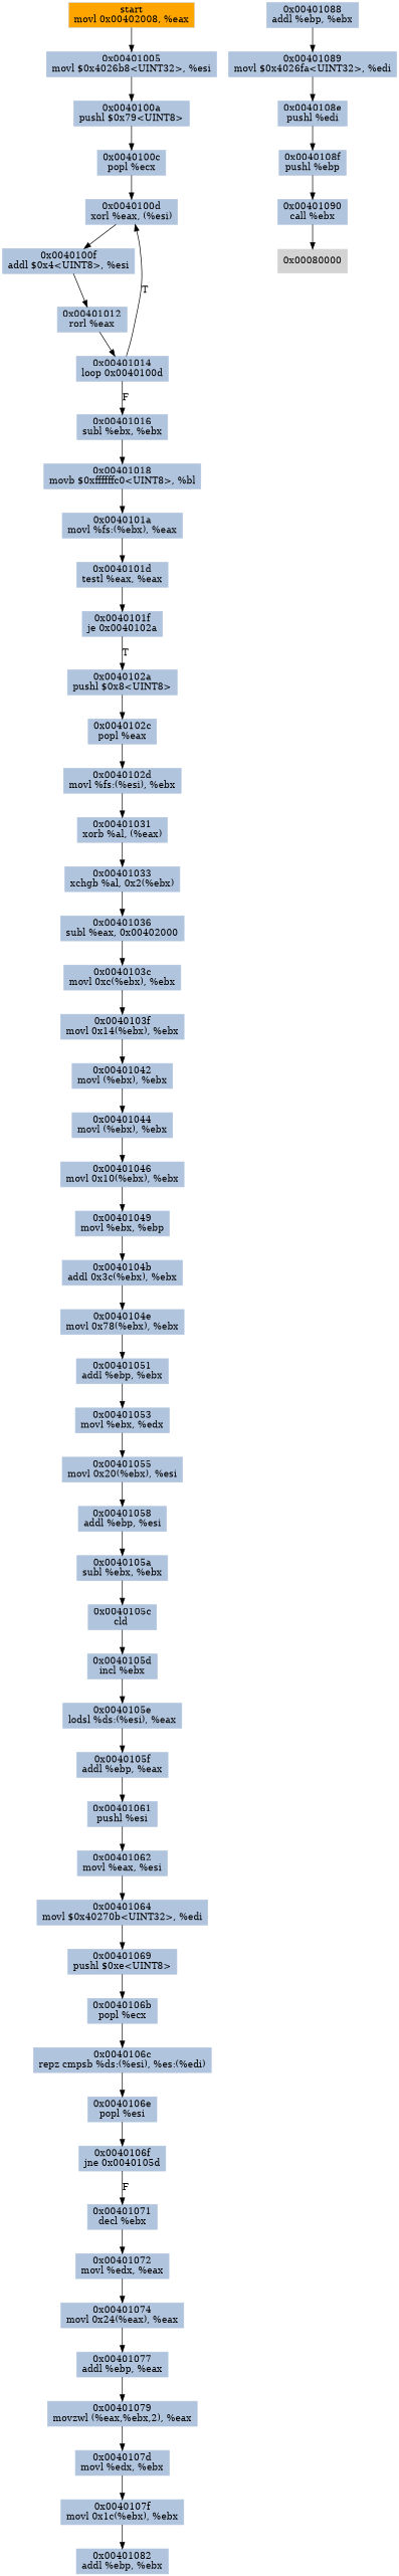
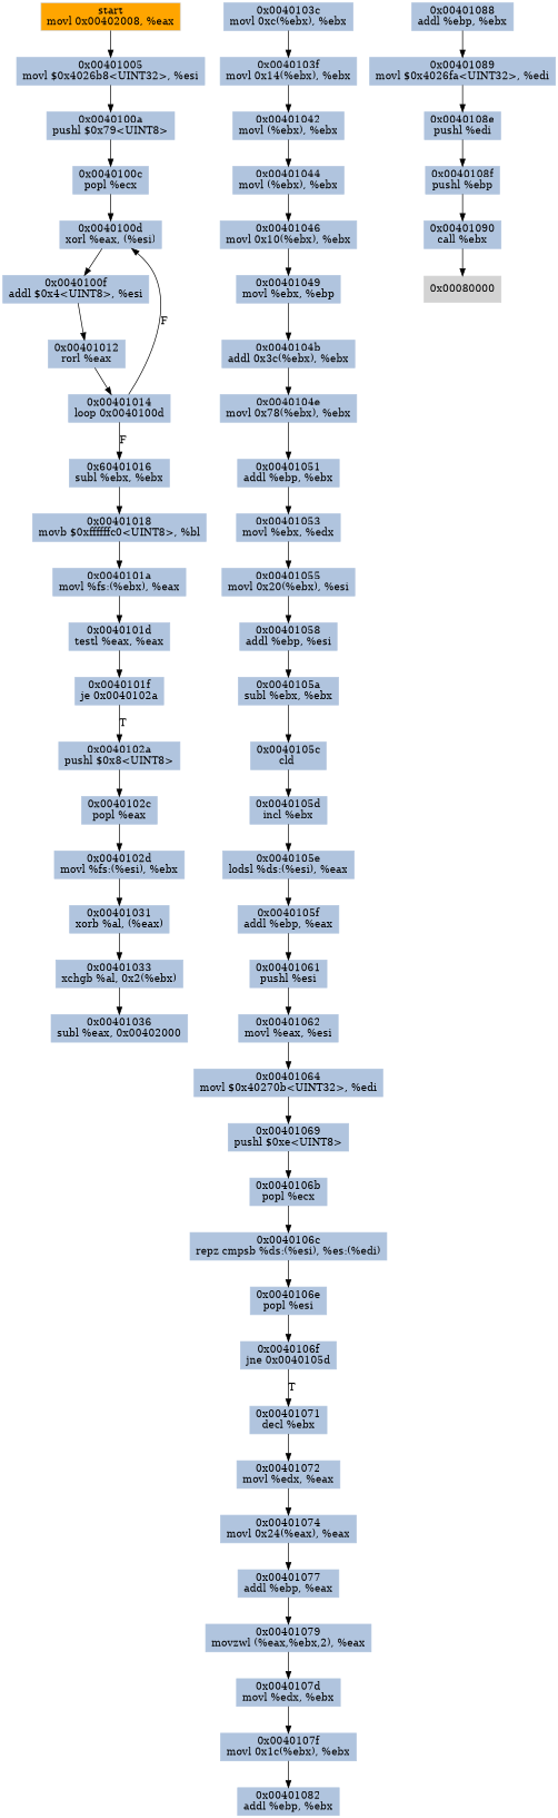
  digraph {
    node [color=lightsteelblue fillcolor=lightsteelblue shape=rectangle style=filled]
    edge [color="#000000"]
    n1 [color=lightgrey fillcolor=orange label="start\nmovl 0x00402008, %eax"]
    n2 [label="0x00401005\nmovl $0x4026b8<UINT32>, %esi"]
    n3 [label="0x0040100a\npushl $0x79<UINT8>"]
    n4 [label="0x0040100c\npopl %ecx"]
    n5 [label="0x0040100d\nxorl %eax, (%esi)"]
    n6 [label="0x0040100f\naddl $0x4<UINT8>, %esi"]
    n7 [label="0x00401012\nrorl %eax"]
    n8 [label="0x00401014\nloop 0x0040100d"]
-   n9 [label="0x00401016\nsubl %ebx, %ebx"]
+   n9 [label="0x60401016\nsubl %ebx, %ebx"]
    n10 [label="0x00401018\nmovb $0xffffffc0<UINT8>, %bl"]
    n11 [label="0x0040101a\nmovl %fs:(%ebx), %eax"]
    n12 [label="0x0040101d\ntestl %eax, %eax"]
    n13 [label="0x0040101f\nje 0x0040102a"]
    n14 [label="0x0040102a\npushl $0x8<UINT8>"]
    n15 [label="0x0040102c\npopl %eax"]
    n16 [label="0x0040102d\nmovl %fs:(%esi), %ebx"]
    n17 [label="0x00401031\nxorb %al, (%eax)"]
    n18 [label="0x00401033\nxchgb %al, 0x2(%ebx)"]
    n19 [label="0x00401036\nsubl %eax, 0x00402000"]
    n20 [label="0x0040103c\nmovl 0xc(%ebx), %ebx"]
    n21 [label="0x0040103f\nmovl 0x14(%ebx), %ebx"]
    n22 [label="0x00401042\nmovl (%ebx), %ebx"]
    n23 [label="0x00401044\nmovl (%ebx), %ebx"]
    n24 [label="0x00401046\nmovl 0x10(%ebx), %ebx"]
    n25 [label="0x00401049\nmovl %ebx, %ebp"]
    n26 [label="0x0040104b\naddl 0x3c(%ebx), %ebx"]
    n27 [label="0x0040104e\nmovl 0x78(%ebx), %ebx"]
    n28 [label="0x00401051\naddl %ebp, %ebx"]
    n29 [label="0x00401053\nmovl %ebx, %edx"]
    n30 [label="0x00401055\nmovl 0x20(%ebx), %esi"]
    n31 [label="0x00401058\naddl %ebp, %esi"]
    n32 [label="0x0040105a\nsubl %ebx, %ebx"]
    n33 [label="0x0040105c\ncld "]
    n34 [label="0x0040105d\nincl %ebx"]
    n35 [label="0x0040105e\nlodsl %ds:(%esi), %eax"]
    n36 [label="0x0040105f\naddl %ebp, %eax"]
    n37 [label="0x00401061\npushl %esi"]
    n38 [label="0x00401062\nmovl %eax, %esi"]
    n39 [label="0x00401064\nmovl $0x40270b<UINT32>, %edi"]
    n40 [label="0x00401069\npushl $0xe<UINT8>"]
    n41 [label="0x0040106b\npopl %ecx"]
    n42 [label="0x0040106c\nrepz cmpsb %ds:(%esi), %es:(%edi)"]
    n43 [label="0x0040106e\npopl %esi"]
    n44 [label="0x0040106f\njne 0x0040105d"]
    n45 [label="0x00401071\ndecl %ebx"]
    n46 [label="0x00401072\nmovl %edx, %eax"]
    n47 [label="0x00401074\nmovl 0x24(%eax), %eax"]
    n48 [label="0x00401077\naddl %ebp, %eax"]
    n49 [label="0x00401079\nmovzwl (%eax,%ebx,2), %eax"]
    n50 [label="0x0040107d\nmovl %edx, %ebx"]
    n51 [label="0x0040107f\nmovl 0x1c(%ebx), %ebx"]
    n52 [label="0x00401082\naddl %ebp, %ebx"]
    n53 [label="0x00401088\naddl %ebp, %ebx"]
    n54 [label="0x00401089\nmovl $0x4026fa<UINT32>, %edi"]
    n55 [label="0x0040108e\npushl %edi"]
    n56 [label="0x0040108f\npushl %ebp"]
    n57 [label="0x00401090\ncall %ebx"]
    n58 [color=lightgrey fillcolor=lightgrey label="0x00080000"]
    n1 -> n2
    n2 -> n3
    n3 -> n4
    n4 -> n5
    n5 -> n6
    n6 -> n7
    n7 -> n8
-   n8 -> n5 [label=T]
+   n8 -> n5 [label=F]
    n8 -> n9 [label=F]
    n9 -> n10
    n10 -> n11
    n11 -> n12
    n12 -> n13
    n13 -> n14 [label=T]
    n14 -> n15
    n15 -> n16
    n16 -> n17
    n17 -> n18
    n18 -> n19
-   n19 -> n20
    n20 -> n21
    n21 -> n22
    n22 -> n23
    n23 -> n24
    n24 -> n25
    n25 -> n26
    n26 -> n27
    n27 -> n28
    n28 -> n29
    n29 -> n30
    n30 -> n31
    n31 -> n32
    n32 -> n33
    n33 -> n34
    n34 -> n35
    n35 -> n36
    n36 -> n37
    n37 -> n38
    n38 -> n39
    n39 -> n40
    n40 -> n41
    n41 -> n42
    n42 -> n43
    n43 -> n44
-   n44 -> n45 [label=F]
+   n44 -> n45 [label=T]
    n45 -> n46
    n46 -> n47
    n47 -> n48
    n48 -> n49
    n49 -> n50
    n50 -> n51
    n51 -> n52
    n53 -> n54
    n54 -> n55
    n55 -> n56
    n56 -> n57
    n57 -> n58
  }
